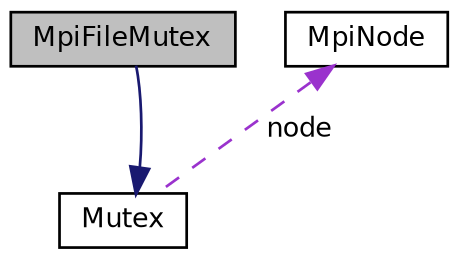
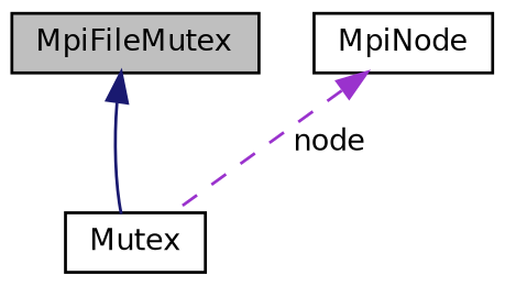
  digraph {
    node [color=black fillcolor=white fontname=Helvetica fontsize=10 shape=record style=filled]
    edge [dir=back fontname=Helvetica fontsize=10 labelfontname=Helvetica labelfontsize=10]
    n1 [fillcolor=grey75 fontcolor=black height=0.2 label=MpiFileMutex width=0.4]
    n2 [height=0.2 label=Mutex width=0.4]
    n3 [height=0.2 label=MpiNode width=0.4]
-   n2 -> n1 [color=midnightblue style=solid]
+   n1 -> n2 [color=midnightblue style=solid]
    n3 -> n2 [color=darkorchid3 label=" node" style=dashed]
  }
